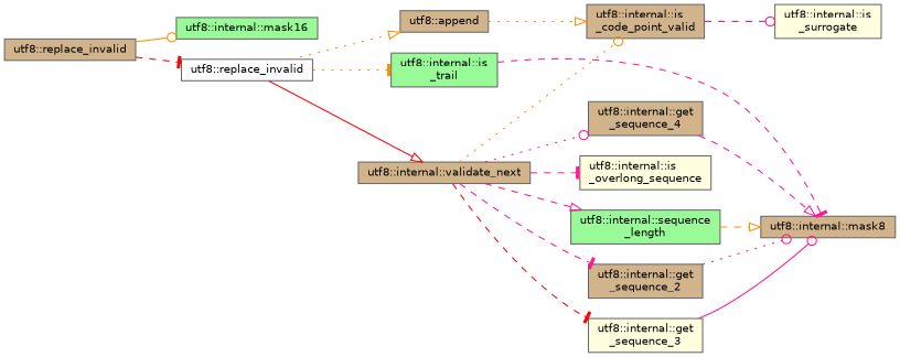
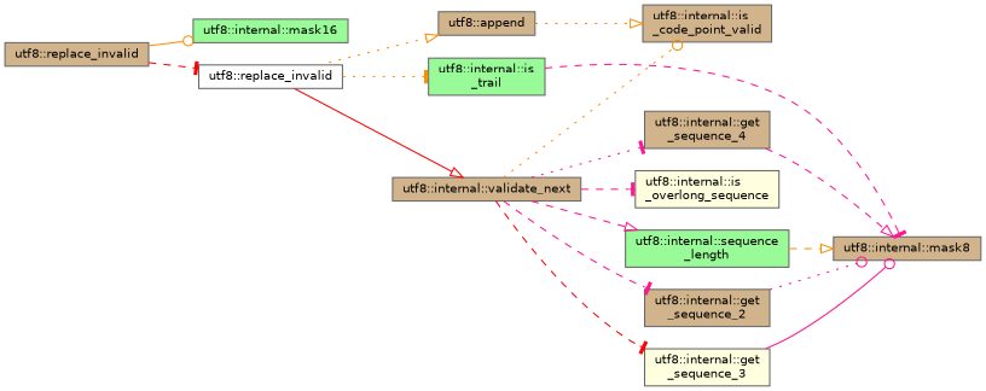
  digraph {
    rankdir=LR
    node [color=grey40 fillcolor=tan fontname=Helvetica fontsize=10 shape=box style=filled]
    edge [arrowhead=odot color=deeppink fontname=Helvetica fontsize=10 labelfontname=Helvetica labelfontsize=10 style=dashed]
    n1 [color=gray40 fontcolor=black height=0.2 label="utf8::replace_invalid" width=0.4]
    n2 [fillcolor=palegreen height=0.2 label="utf8::internal::mask16" width=0.4]
    n3 [fillcolor=white height=0.2 label="utf8::replace_invalid" width=0.4]
    n4 [height=0.2 label="utf8::append" width=0.4]
    n5 [fillcolor=palegreen height=0.2 label="utf8::internal::is\l_trail" width=0.4]
    n6 [height=0.2 label="utf8::internal::validate_next" width=0.4]
    n7 [height=0.2 label="utf8::internal::is\l_code_point_valid" width=0.4]
    n8 [height=0.2 label="utf8::internal::mask8" width=0.4]
    n9 [height=0.2 label="utf8::internal::get\l_sequence_2" width=0.4]
    n10 [fillcolor=lightyellow height=0.2 label="utf8::internal::get\l_sequence_3" width=0.4]
    n11 [height=0.2 label="utf8::internal::get\l_sequence_4" width=0.4]
    n12 [fillcolor=lightyellow height=0.2 label="utf8::internal::is\l_overlong_sequence" width=0.4]
    n13 [fillcolor=palegreen height=0.2 label="utf8::internal::sequence\l_length" width=0.4]
-   n14 [fillcolor=lightyellow height=0.2 label="utf8::internal::is\l_surrogate" width=0.4]
    n1 -> n2 [color=darkorange style=solid]
    n1 -> n3 [arrowhead=tee color=red]
    n3 -> n4 [arrowhead=onormal color=darkorange style=dotted]
    n3 -> n5 [arrowhead=tee color=darkorange style=dotted]
    n3 -> n6 [arrowhead=onormal color=red style=solid]
    n4 -> n7 [arrowhead=onormal color=darkorange style=dotted]
    n5 -> n8 [arrowhead=tee]
    n6 -> n7 [color=darkorange style=dotted]
    n6 -> n9 [arrowhead=tee]
    n6 -> n10 [arrowhead=tee color=red]
-   n6 -> n11 [style=dotted]
+   n6 -> n11 [arrowhead=tee style=dotted]
    n6 -> n12 [arrowhead=tee]
    n6 -> n13 [arrowhead=onormal]
-   n7 -> n14
    n9 -> n8 [style=dotted]
    n10 -> n8 [style=solid]
    n11 -> n8 [arrowhead=onormal]
    n13 -> n8 [arrowhead=onormal color=darkorange]
  }
